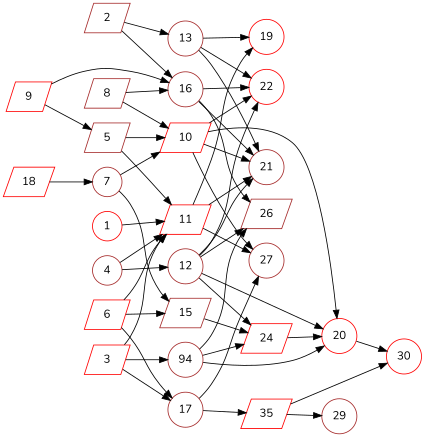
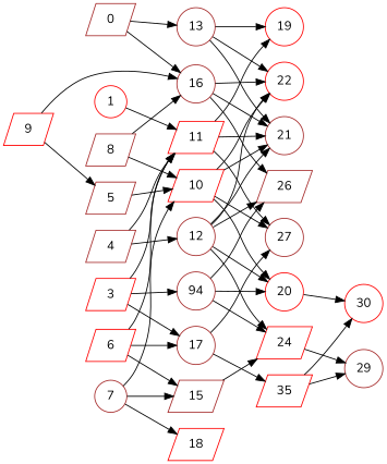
  digraph {
    fontname=Nunito
    rankdir=LR
    node [alpha=0.16 color=brown fontname=Nunito shape=circle]
    edge [fontname=Nunito]
    1 [alpha=0.09 color=red expect_size=16512000]
    11 [color=red expect_size=35198976 shape=parallelogram]
    21 [alpha=0.06 expect_size=12030976]
    27 [alpha=0.14 expect_size=47661056]
    19 [alpha=0.11 color=red expect_size=37357568]
    22 [alpha=0.12 color=red expect_size=50604032]
-   2 [alpha=0.17 expect_size=43653120 shape=parallelogram]
+   2 [alpha=0.17 expect_size=43653120 shape=parallelogram label=0]
    13 [expect_size=50565120]
    16 [alpha=0.01 expect_size=51900416]
    26 [alpha=0.07 expect_size=45359104 shape=parallelogram]
    3 [alpha=0.04 color=red expect_size=38059008 shape=parallelogram]
    n12 [alpha=0.03 expect_size=13985792 label=94]
    17 [alpha=0.10 expect_size=19513344]
    20 [color=red expect_size=6581248]
    24 [alpha=0.11 color=red expect_size=9285632 shape=parallelogram]
    15 [alpha=0.12 expect_size=5892096 shape=parallelogram]
    n17 [alpha=0.03 color=red expect_size=17440768 label=35 shape=parallelogram]
    30 [alpha=0.17 color=red expect_size=26092544]
    29 [alpha=0.02 expect_size=46248960]
-   4 [alpha=0.17 expect_size=5308416]
+   4 [alpha=0.17 expect_size=5308416 shape=parallelogram]
    12 [alpha=0.07 expect_size=9944064]
    5 [alpha=0.20 expect_size=34033664 shape=parallelogram]
    10 [alpha=0.02 color=red expect_size=15857664 shape=parallelogram]
    6 [alpha=0.06 color=red expect_size=32916480 shape=parallelogram]
    7 [alpha=0.12 expect_size=13558784]
    18 [alpha=0.10 color=red expect_size=47325184 shape=parallelogram]
    8 [expect_size=26734592 shape=parallelogram]
    9 [alpha=0.07 color=red expect_size=40081408 shape=parallelogram]
    1 -> 11
    11 -> 21
    11 -> 27
    11 -> 19
    2 -> 13
    2 -> 16
    13 -> 21
    13 -> 19
    13 -> 22
    16 -> 21
    16 -> 22
    16 -> 26
    3 -> 11
    3 -> n12
    3 -> 17
    n12 -> 26
    n12 -> 20
    n12 -> 24
    17 -> 27
    17 -> n17
    20 -> 30
-   24 -> 20
+   24 -> 29
    15 -> 24
    n17 -> 30
    n17 -> 29
    4 -> 11
    4 -> 12
    12 -> 21
    12 -> 22
    12 -> 26
    12 -> 20
    12 -> 24
-   5 -> 11
    5 -> 10
    10 -> 21
    10 -> 27
    10 -> 22
    10 -> 20
    6 -> 11
    6 -> 17
    6 -> 15
    7 -> 15
    7 -> 10
-   18 -> 7
+   7 -> 18
    8 -> 16
    8 -> 10
    9 -> 16
    9 -> 5
  }
